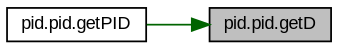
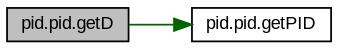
  digraph {
    rankdir=RL
    fontname="Liberation Sans"
    node [color=black fontname="Liberation Sans" fontsize=10 shape=record style=filled]
    n1 [fillcolor=grey75 fontcolor=black height=0.2 label="pid.pid.getD" width=0.4]
    n2 [fillcolor=white height=0.2 label="pid.pid.getPID" width=0.4]
-   n1 -> n2 [color=darkgreen dir=back fontname="Liberation Sans" fontsize=10 labelfontname=Helvetica labelfontsize=10 style=solid]
+   n2 -> n1 [color=darkgreen dir=back fontname="Liberation Sans" fontsize=10 labelfontname=Helvetica labelfontsize=10 style=solid]
  }
